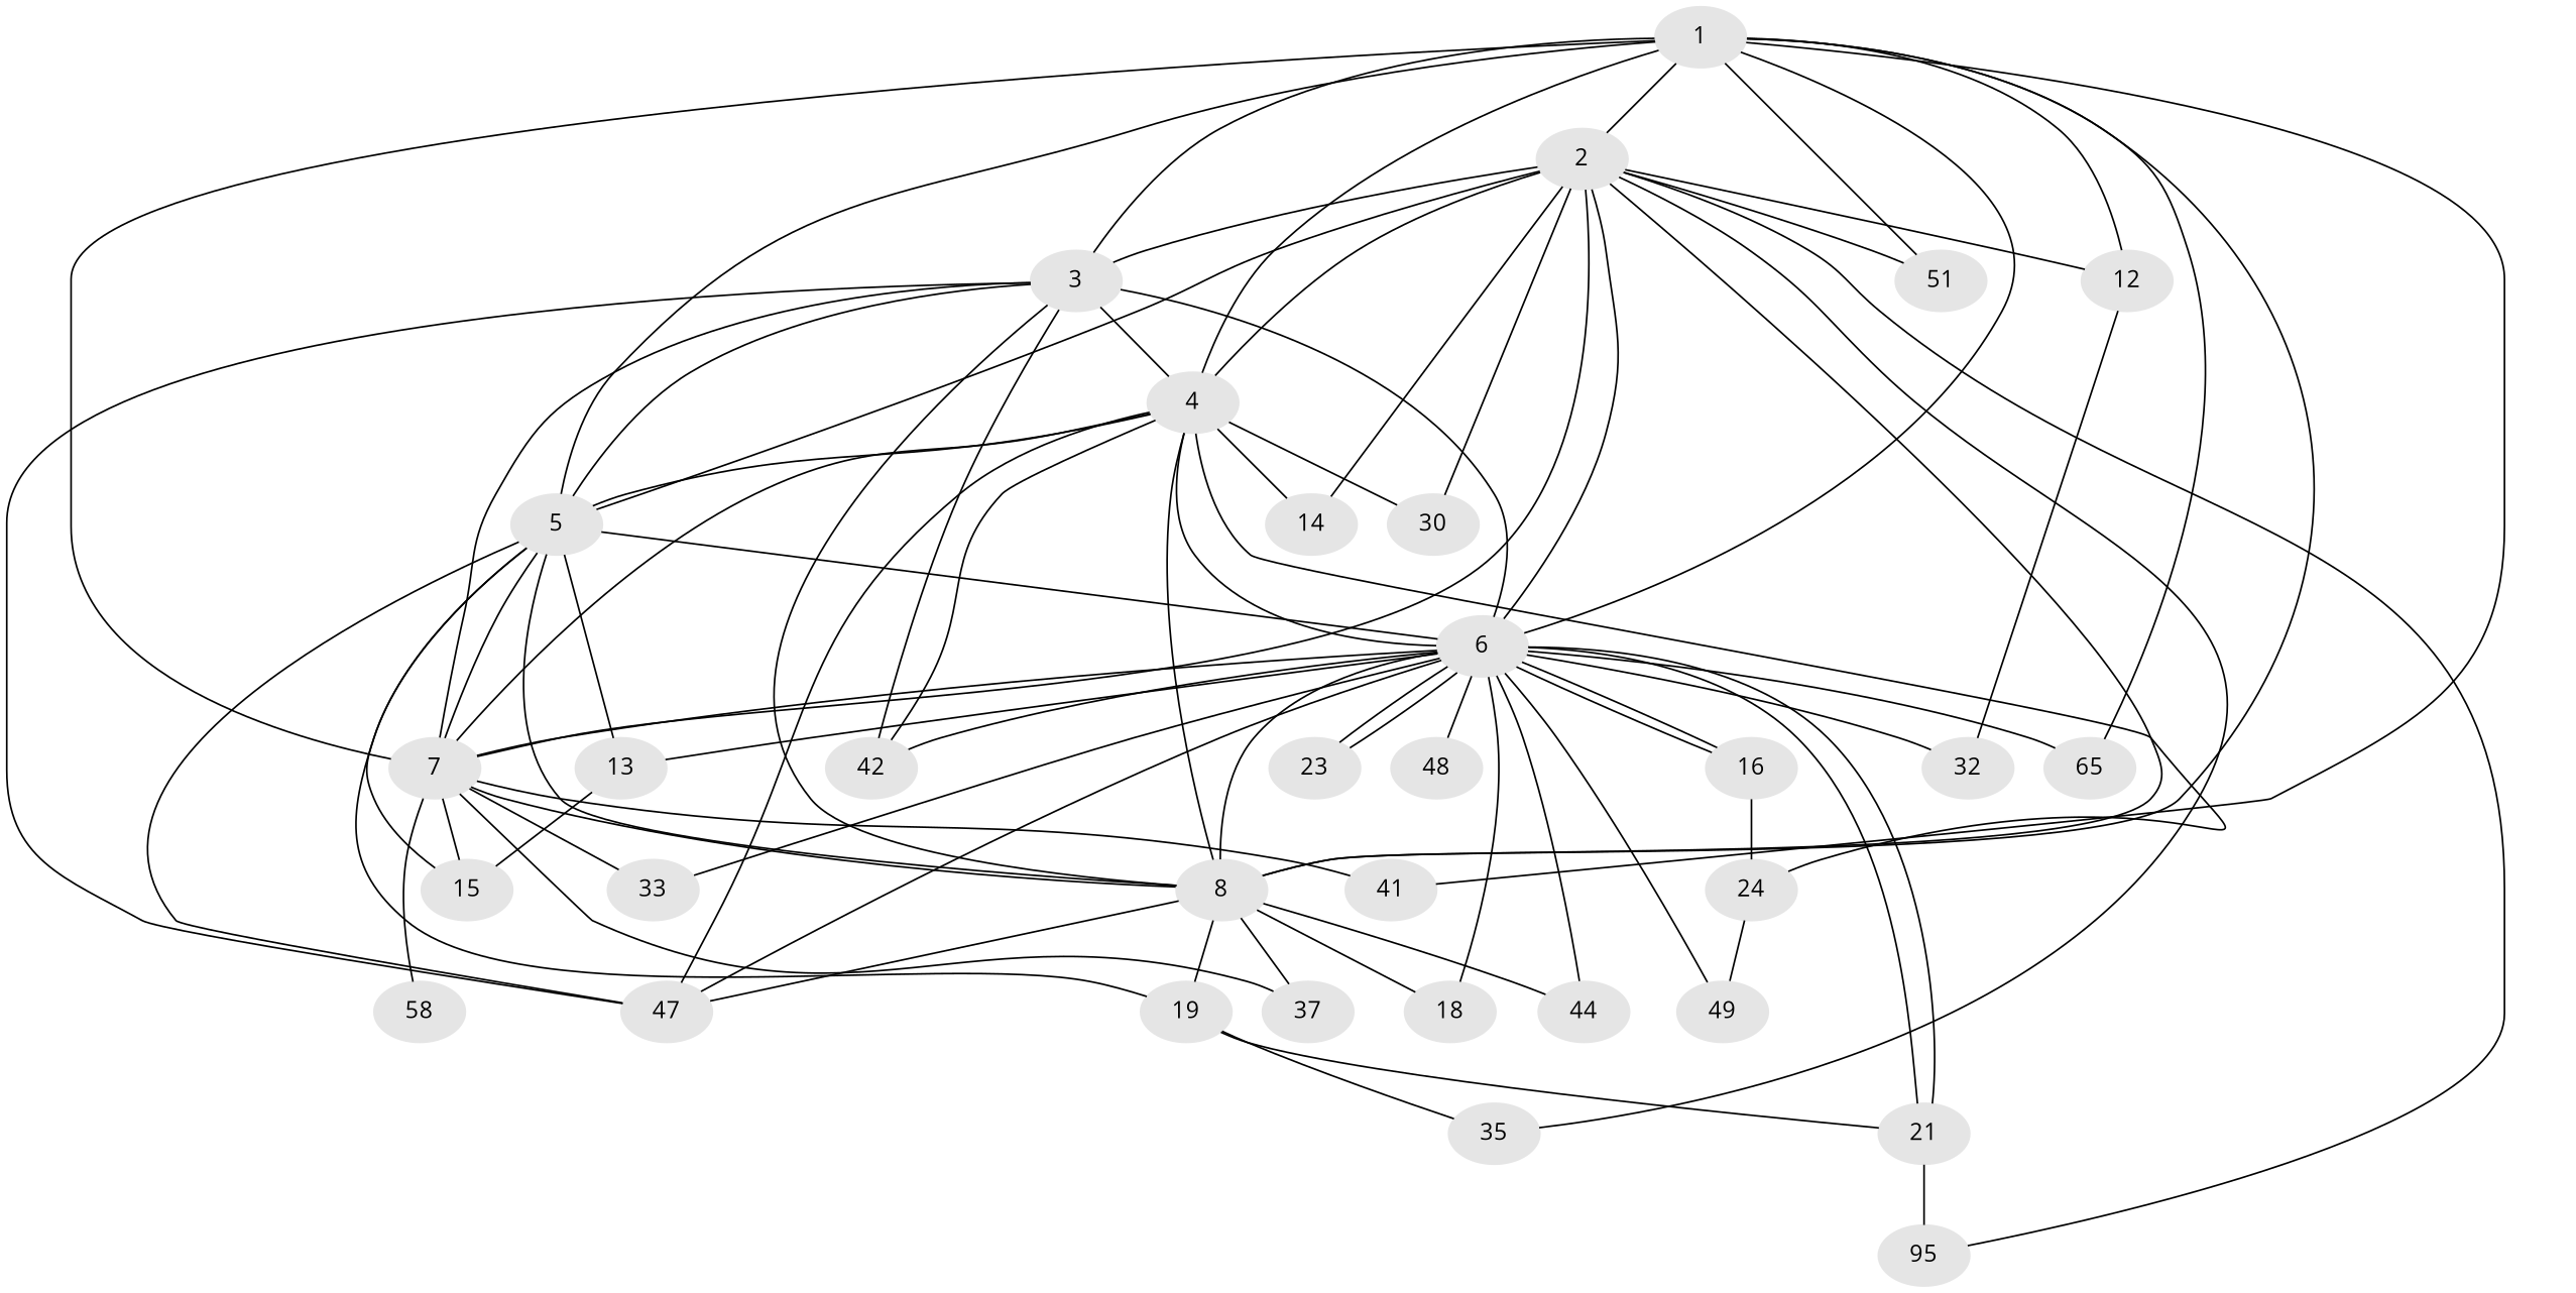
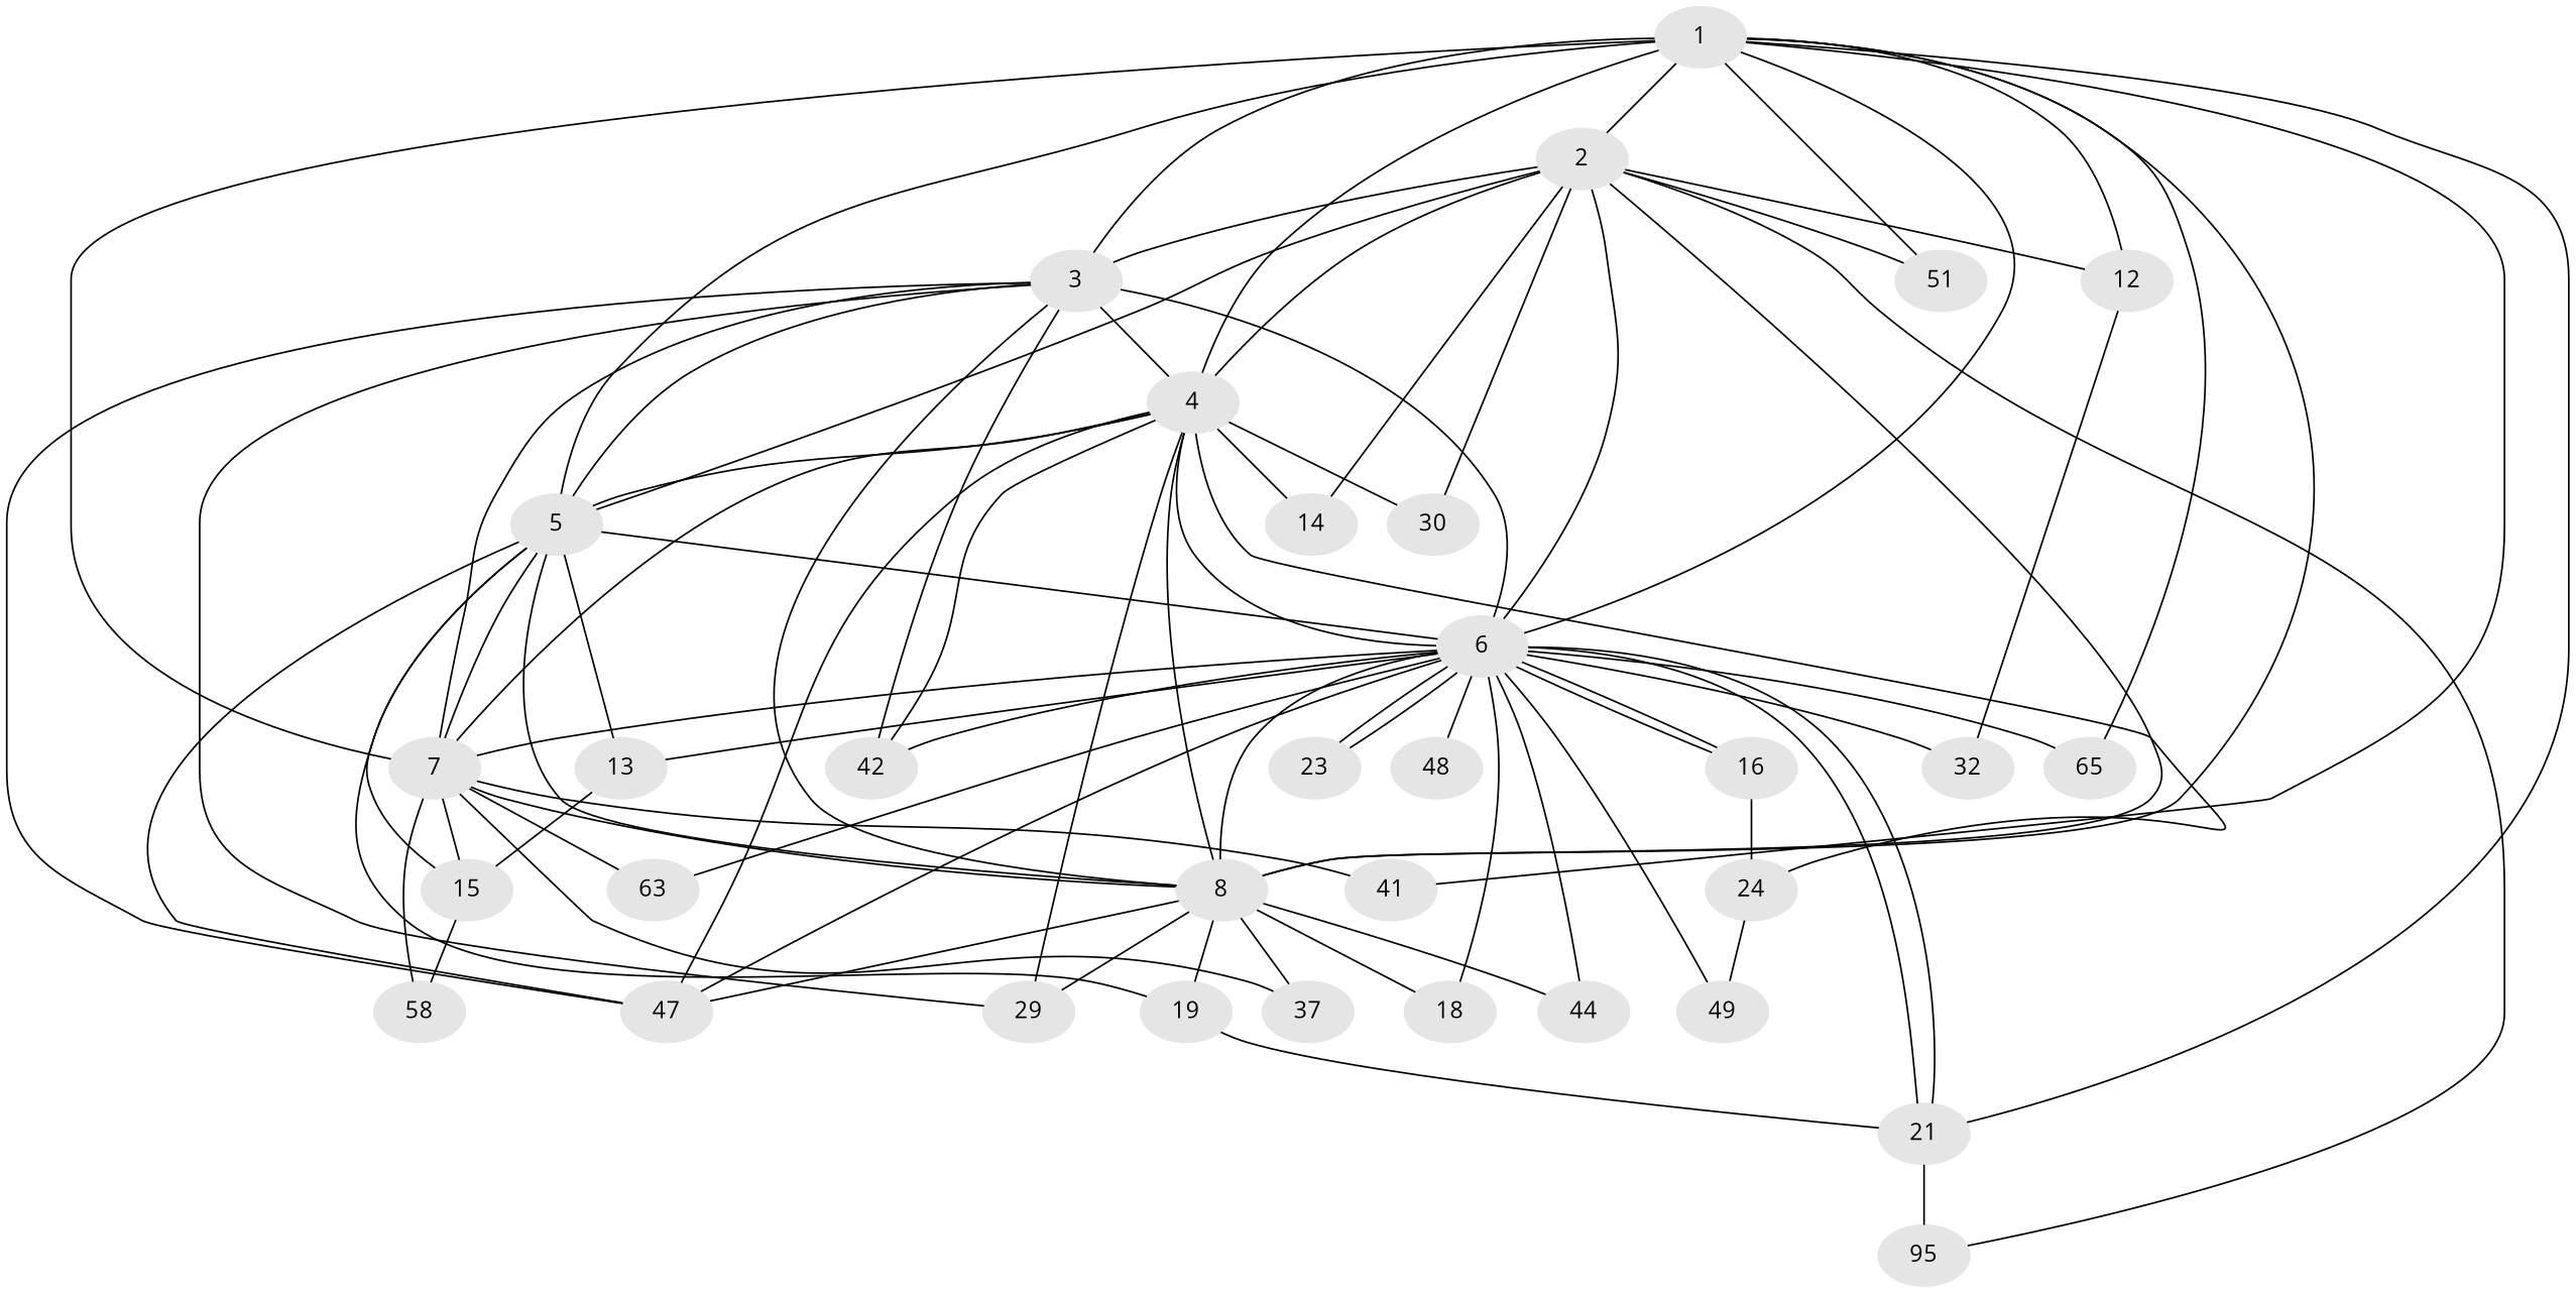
  graph {
    fontname="Open Sans"
    node [color=gray90 fontname="Open Sans" style=filled]
    edge [fontname="Open Sans"]
    1 [super="+55"]
    2 [super="+10+26"]
    3 [super="+54+69+45+22+27"]
    4 [super="+53"]
    5 [super="+50+70+62"]
    6 [super="+11+39+9"]
    7 [super="+38"]
    8
    12
    21 [super="+57"]
    41
    51
    n13 [label=65]
    14
    n15 [label=95 super="+36"]
    30
-   35
    n18 [label=47 super="+20+34"]
+   29 [super="+56"]
    42 [super="+46"]
    24
    13
    15
    19 [super="+52"]
    16 [super="+47"]
    18
    23
    32
    44
    48
    49
-   63 [super="+64" label=33]
+   63 [super="+64"]
    n33 [label=37]
    58
    1 -- 2 [weight=2]
    1 -- 3 [weight=3]
    1 -- 4
    1 -- 5
    1 -- 6 [weight=2]
    1 -- 7
    1 -- 8
    1 -- 12
+   1 -- 21
    1 -- 41
    1 -- 51
    1 -- n13
    2 -- 3 [weight=2]
    2 -- 4 [weight=7]
    2 -- 5 [weight=2]
    2 -- 6 [weight=4]
-   2 -- 7 [weight=3]
    2 -- 8 [weight=3]
    2 -- 12
    2 -- 51
    2 -- 14
    2 -- n15
    2 -- 30
-   2 -- 35
    3 -- 4 [weight=3]
    3 -- 5
    3 -- 6 [weight=4]
    3 -- 7 [weight=2]
    3 -- 8
    3 -- n18 [weight=2]
+   3 -- 29
    3 -- 42
    4 -- 5 [weight=2]
    4 -- 6 [weight=2]
    4 -- 7
    4 -- 8
    4 -- 14
    4 -- 30
    4 -- n18
+   4 -- 29
    4 -- 42
    4 -- 24
    5 -- 6 [weight=4]
    5 -- 7
    5 -- 8
    5 -- n18
    5 -- 13
    5 -- 15 [weight=2]
    5 -- 19
    6 -- 7 [weight=3]
    6 -- 8 [weight=3]
    6 -- 21
    6 -- 21
    6 -- n13
    6 -- n18
    6 -- 42
    6 -- 13
    6 -- 16 [weight=2]
    6 -- 16
    6 -- 18
    6 -- 23
    6 -- 23
    6 -- 32
    6 -- 44
    6 -- 48
    6 -- 49
    6 -- 63 [weight=2]
    7 -- 8
    7 -- 41
    7 -- 15
    7 -- 63
    7 -- n33
    7 -- 58
    8 -- n18
+   8 -- 29
    8 -- 19
    8 -- 18
    8 -- 44
    8 -- n33
    12 -- 32
    21 -- n15 [weight=2]
    24 -- 49
    13 -- 15
+   15 -- 58
    19 -- 21
-   19 -- 35
    16 -- 24
  }
